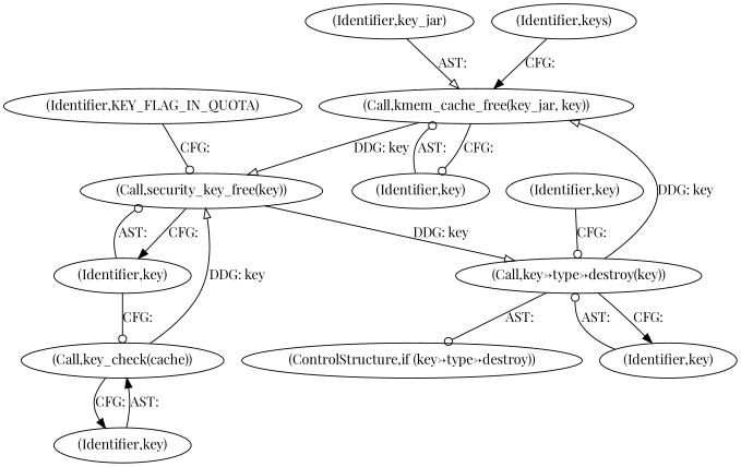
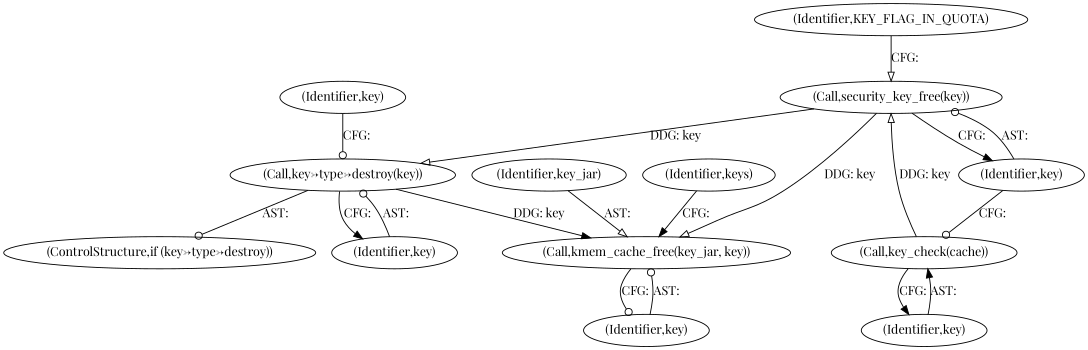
  digraph {
    fontname="Playfair Display"
    node [fontname="Playfair Display"]
    edge [arrowhead=odot fontname="Playfair Display"]
    n1 [label="(Call,kmem_cache_free(key_jar, key))"]
    n2 [label="(Identifier,key)"]
    n3 [label="(Call,key->type->destroy(key))"]
    n4 [label="(Identifier,key)"]
    n5 [label="(ControlStructure,if (key->type->destroy))"]
    n6 [label="(Call,security_key_free(key))"]
    n7 [label="(Identifier,key)"]
    n8 [label="(Call,key_check(cache))"]
    n9 [label="(Identifier,key)"]
    n10 [label="(Identifier,key_jar)"]
    n11 [label="(Identifier,keys)"]
    n12 [label="(Identifier,KEY_FLAG_IN_QUOTA)"]
    n13 [label="(Identifier,key)"]
    n1 -> n2 [label="CFG: "]
    n2 -> n1 [label="AST: "]
-   n3 -> n1 [arrowhead=onormal label="DDG: key"]
+   n3 -> n1 [arrowhead=normal label="DDG: key"]
    n3 -> n4 [arrowhead=normal label="CFG: "]
    n3 -> n5 [label="AST: "]
    n4 -> n3 [label="AST: "]
-   n1 -> n6 [arrowhead=onormal label="DDG: key"]
+   n6 -> n1 [arrowhead=onormal label="DDG: key"]
    n6 -> n3 [arrowhead=onormal label="DDG: key"]
    n6 -> n7 [arrowhead=normal label="CFG: "]
    n7 -> n6 [label="AST: "]
    n7 -> n8 [label="CFG: "]
    n8 -> n6 [arrowhead=onormal label="DDG: key"]
    n8 -> n9 [arrowhead=normal label="CFG: "]
    n9 -> n8 [arrowhead=normal label="AST: "]
    n10 -> n1 [arrowhead=onormal label="AST: "]
    n11 -> n1 [arrowhead=normal label="CFG: "]
-   n12 -> n6 [label="CFG: "]
+   n12 -> n6 [arrowhead=onormal label="CFG: "]
    n13 -> n3 [label="CFG: "]
  }
